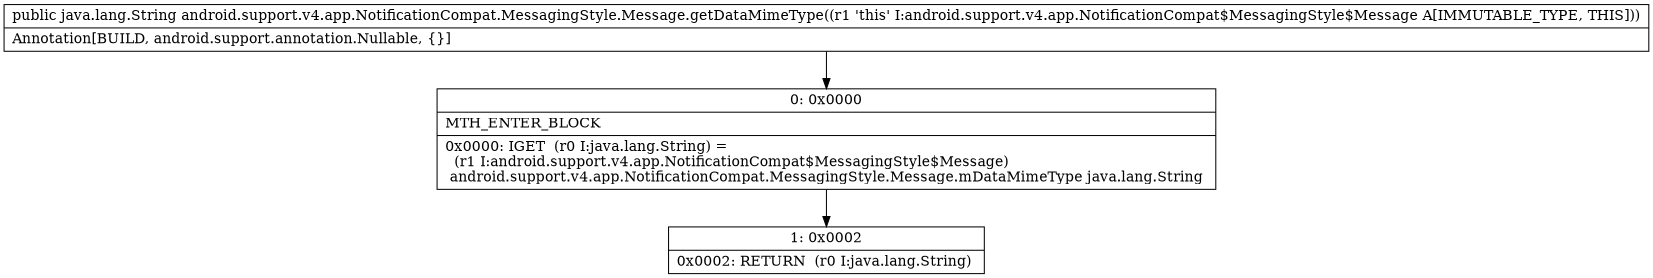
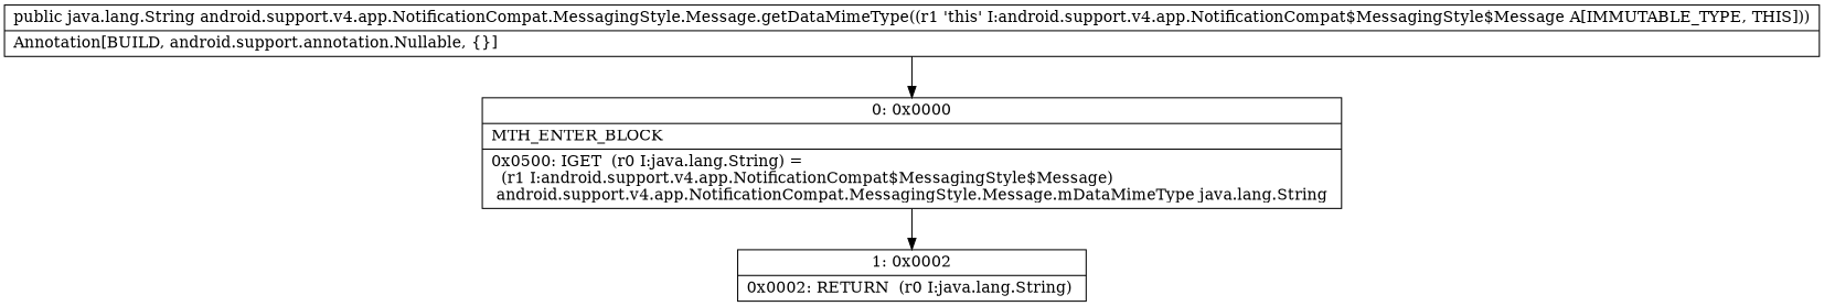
  digraph {
    node [shape=record]
-   n1 [label="{0\:\ 0x0000|MTH_ENTER_BLOCK\l|0x0000: IGET  (r0 I:java.lang.String) = \l  (r1 I:android.support.v4.app.NotificationCompat$MessagingStyle$Message)\l android.support.v4.app.NotificationCompat.MessagingStyle.Message.mDataMimeType java.lang.String \l}"]
+   n1 [label="{0\:\ 0x0000|MTH_ENTER_BLOCK\l|0x0500: IGET  (r0 I:java.lang.String) = \l  (r1 I:android.support.v4.app.NotificationCompat$MessagingStyle$Message)\l android.support.v4.app.NotificationCompat.MessagingStyle.Message.mDataMimeType java.lang.String \l}"]
    n2 [label="{1\:\ 0x0002|0x0002: RETURN  (r0 I:java.lang.String) \l}"]
    n3 [label="{public java.lang.String android.support.v4.app.NotificationCompat.MessagingStyle.Message.getDataMimeType((r1 'this' I:android.support.v4.app.NotificationCompat$MessagingStyle$Message A[IMMUTABLE_TYPE, THIS]))  | Annotation[BUILD, android.support.annotation.Nullable, \{\}]\l}"]
    n1 -> n2
    n3 -> n1
  }
